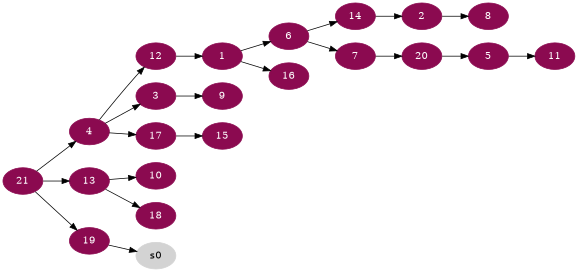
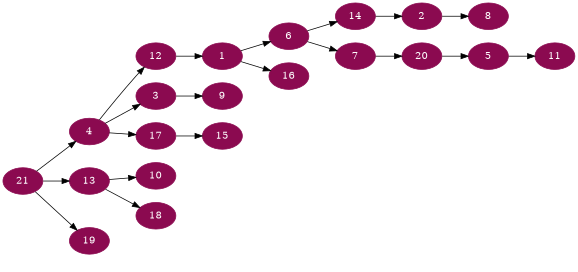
  digraph {
    rankdir=LR
    node [color=deeppink4 fontcolor=white style=filled]
    12
    1
    6
    16
    14
    2
    8
    4
    3
    17
    9
    21
    13
    19
    20
    5
    11
    7
    10
    18
    15
-   s0 [color=lightgrey fontcolor=black]
    12 -> 1
    1 -> 6
    1 -> 16
    6 -> 14
    6 -> 7
    14 -> 2
    2 -> 8
    4 -> 12
    4 -> 3
    4 -> 17
    3 -> 9
    17 -> 15
    21 -> 4
    21 -> 13
    21 -> 19
    13 -> 10
    13 -> 18
-   19 -> s0
    20 -> 5
    5 -> 11
    7 -> 20
  }
